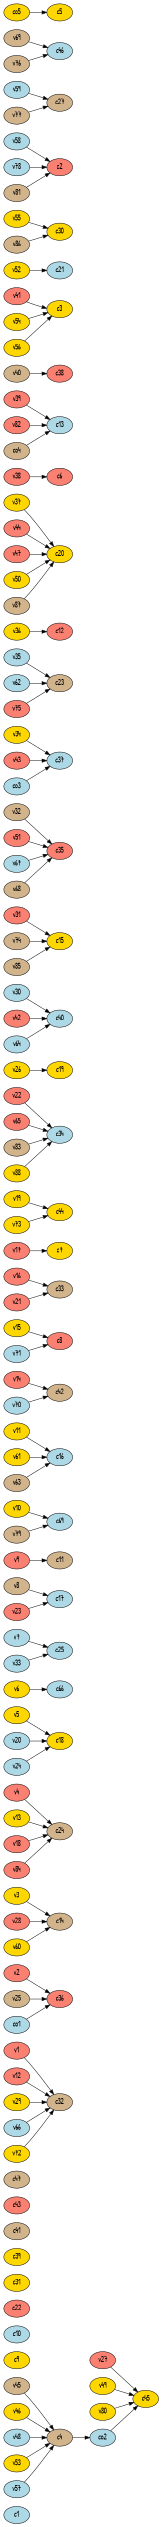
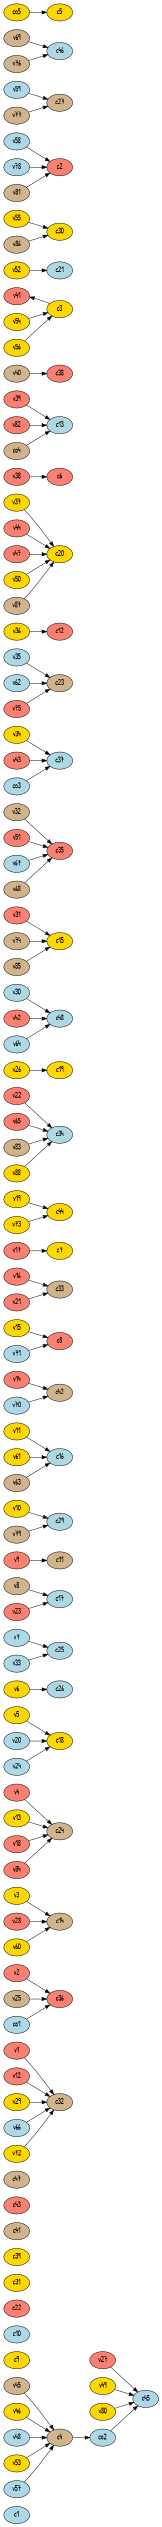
  strict digraph {
    fontname="Patrick Hand"
    rankdir=LR
    node [fillcolor=gold fontname="Patrick Hand" style=filled]
    edge [fontname="Patrick Hand" weight=1]
    c1 [fillcolor=lightblue]
    c4 [fillcolor=tan]
    co2 [fillcolor=lightblue]
-   c45
+   c45 [fillcolor=lightblue]
    c9
    c10 [fillcolor=lightblue]
    c22 [fillcolor=salmon]
    c31
    c39
    c41 [fillcolor=tan]
    c43 [fillcolor=salmon]
    c47 [fillcolor=tan]
    v1 [fillcolor=salmon]
    c32 [fillcolor=tan]
    v2 [fillcolor=salmon]
    c36 [fillcolor=salmon]
    c14 [fillcolor=tan]
    v3
    v4 [fillcolor=salmon]
    c24 [fillcolor=tan]
    v5
    c18
-   c26 [fillcolor=lightblue label=c66]
+   c26 [fillcolor=lightblue]
    v6
    v7 [fillcolor=lightblue]
    c25 [fillcolor=lightblue]
    v8 [fillcolor=tan]
    c17 [fillcolor=lightblue]
    v9 [fillcolor=salmon]
    c11 [fillcolor=tan]
-   c29 [fillcolor=lightblue label=c69]
+   c29 [fillcolor=lightblue]
    v10
    c16 [fillcolor=lightblue]
    v11
    v12 [fillcolor=salmon]
    v13
    v14 [fillcolor=salmon]
    c42 [fillcolor=tan]
    c8 [fillcolor=salmon]
    v15
    v16 [fillcolor=salmon]
    c33 [fillcolor=tan]
    v17 [fillcolor=salmon]
    c7
    v18 [fillcolor=salmon]
    v19
    c44
    v20 [fillcolor=lightblue]
    v21 [fillcolor=salmon]
    v22 [fillcolor=salmon]
    c34 [fillcolor=lightblue]
    v23 [fillcolor=salmon]
    v24 [fillcolor=lightblue]
    v25 [fillcolor=tan]
    v26
    c19
    v27 [fillcolor=salmon]
    v28 [fillcolor=salmon]
    v29
    v30 [fillcolor=lightblue]
-   c40 [fillcolor=lightblue]
+   c40 [fillcolor=lightblue label=c48]
    v31 [fillcolor=salmon]
    c15
    v32 [fillcolor=tan]
    c35 [fillcolor=salmon]
    v33 [fillcolor=lightblue]
    c37 [fillcolor=lightblue]
    v34
    v35 [fillcolor=lightblue]
    c23 [fillcolor=tan]
    c12 [fillcolor=salmon]
    v36
    v37
    c20
    v38 [fillcolor=salmon]
    c6 [fillcolor=salmon]
    v39 [fillcolor=salmon]
    c13 [fillcolor=lightblue]
    v40 [fillcolor=tan]
    c38 [fillcolor=salmon]
    v41 [fillcolor=salmon]
    c3
    v42 [fillcolor=salmon]
    v43 [fillcolor=salmon]
    v44 [fillcolor=salmon]
    v45 [fillcolor=tan]
    v46
    v47 [fillcolor=salmon]
    v48 [fillcolor=lightblue]
    v49
    v50
    v51 [fillcolor=salmon]
    c21 [fillcolor=lightblue]
    v52
    v53
    v54
    v55
    c30
    v56
    v57 [fillcolor=lightblue]
    v58 [fillcolor=lightblue]
    c2 [fillcolor=salmon]
    v59 [fillcolor=lightblue]
    c27 [fillcolor=tan]
    v60
    v61
    v62 [fillcolor=lightblue]
    v63 [fillcolor=tan]
    v64 [fillcolor=lightblue]
    v65 [fillcolor=salmon]
    v66 [fillcolor=lightblue]
    v67 [fillcolor=lightblue]
    v68 [fillcolor=tan]
    v69 [fillcolor=tan]
    c46 [fillcolor=lightblue]
    v70 [fillcolor=lightblue]
    v71 [fillcolor=lightblue]
    v72
    v73
    v74 [fillcolor=tan]
    v75 [fillcolor=salmon]
    v76 [fillcolor=tan]
    v77 [fillcolor=tan]
    v78 [fillcolor=lightblue]
    v79 [fillcolor=tan]
    v80
    v81 [fillcolor=tan]
    v82 [fillcolor=salmon]
    v83 [fillcolor=tan]
    v84 [fillcolor=salmon]
    v85 [fillcolor=tan]
    v86 [fillcolor=tan]
    v87 [fillcolor=tan]
    v88
    co1 [fillcolor=lightblue]
    co3 [fillcolor=lightblue]
    co4 [fillcolor=tan]
    co5
    c5
    c4 -> co2
    co2 -> c45
    v1 -> c32
    v2 -> c36
    v3 -> c14
    v4 -> c24
    v5 -> c18
    v6 -> c26
    v7 -> c25
    v8 -> c17
    v9 -> c11
    v10 -> c29
    v11 -> c16
    v12 -> c32
    v13 -> c24
    v14 -> c42
    v15 -> c8
    v16 -> c33
    v17 -> c7
    v18 -> c24
    v19 -> c44
    v20 -> c18
    v21 -> c33
    v22 -> c34
    v23 -> c17
    v24 -> c18
    v25 -> c36
    v26 -> c19
    v27 -> c45
    v28 -> c14
    v29 -> c32
    v30 -> c40
    v31 -> c15
    v32 -> c35
    v33 -> c25
    v34 -> c37
    v35 -> c23
    v36 -> c12
    v37 -> c20
    v38 -> c6
    v39 -> c13
    v40 -> c38
-   v41 -> c3
+   c3 -> v41
    v42 -> c40
    v43 -> c37
    v44 -> c20
    v45 -> c4
    v46 -> c4
    v47 -> c20
    v48 -> c4
    v49 -> c45
    v50 -> c20
    v51 -> c35
    v52 -> c21
    v53 -> c4
    v54 -> c3
    v55 -> c30
    v56 -> c3
    v57 -> c4
    v58 -> c2
    v59 -> c27
    v60 -> c14
    v61 -> c16
    v62 -> c23
    v63 -> c16
    v64 -> c40
    v65 -> c34
    v66 -> c32
    v67 -> c35
    v68 -> c35
    v69 -> c46
    v70 -> c42
    v71 -> c8
    v72 -> c32
    v73 -> c44
    v74 -> c15
    v75 -> c23
    v76 -> c46
    v77 -> c27
    v78 -> c2
    v79 -> c29
    v80 -> c45
    v81 -> c2
    v82 -> c13
    v83 -> c34
    v84 -> c24
    v85 -> c15
    v86 -> c30
    v87 -> c20
    v88 -> c34
    co1 -> c36
    co3 -> c37
    co4 -> c13
    co5 -> c5
  }
